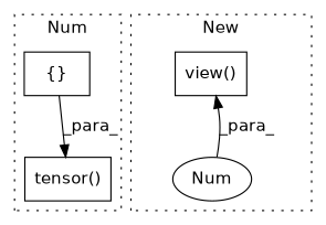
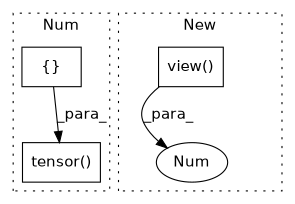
  digraph {
    fontname="DejaVu Sans"
    node [a=75 fontname="DejaVu Sans" shape=box]
    edge [fontname="DejaVu Sans"]
    n1 [l="13,1" label="tensor()" s="989,1010"]
    n2 [a=59 l="1,0" label="{}" s="1003,1008"]
    n3 [l="52,1" label="view()" s="811,873"]
    n4 [a=76 l=1 label=Num s=863 shape=ellipse]
    subgraph cluster_1 {
      label=Num
      style=dotted
      n1
      n2
    }
    subgraph cluster_2 {
      label=New
      style=dotted
      n3
      n4
    }
    n2 -> n1 [label=_para_]
-   n4 -> n3 [label=_para_]
+   n3 -> n4 [label=_para_]
  }
